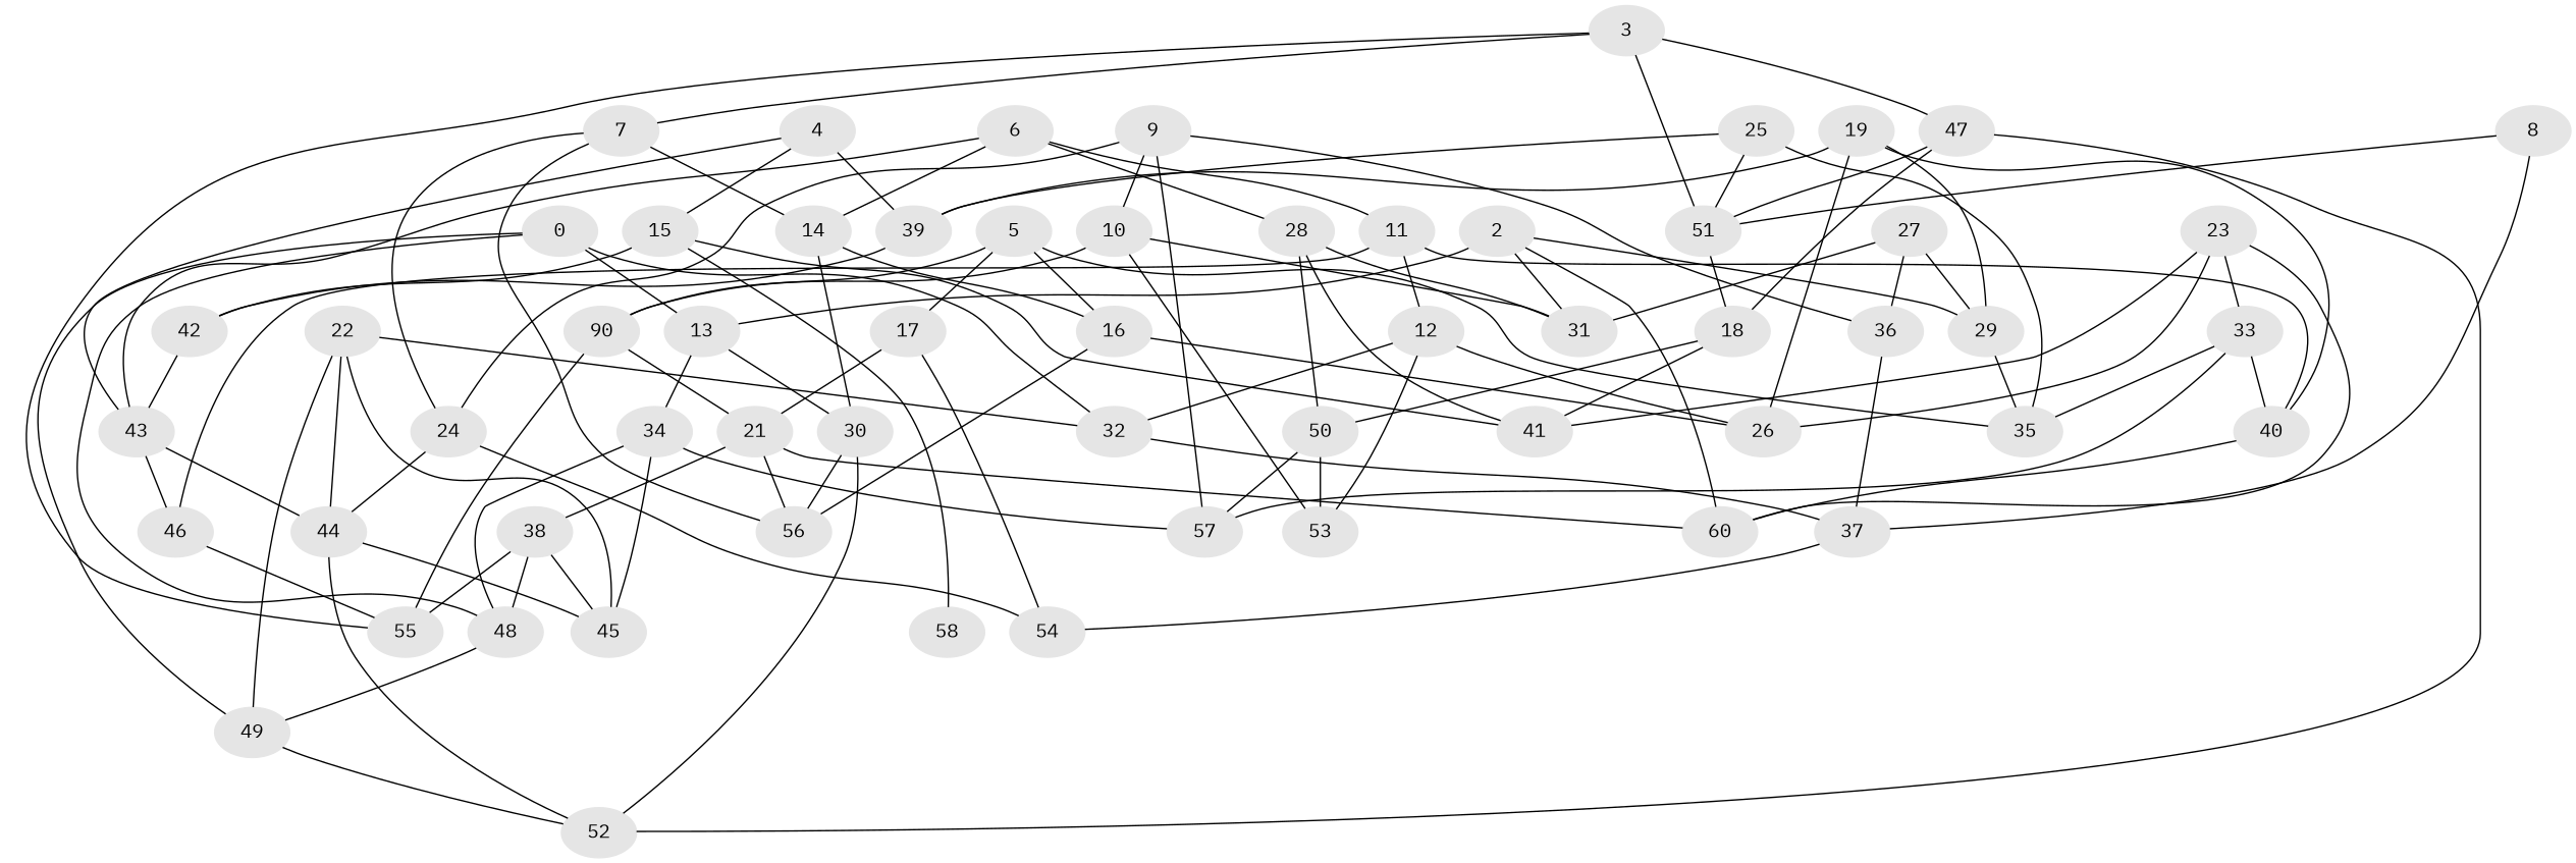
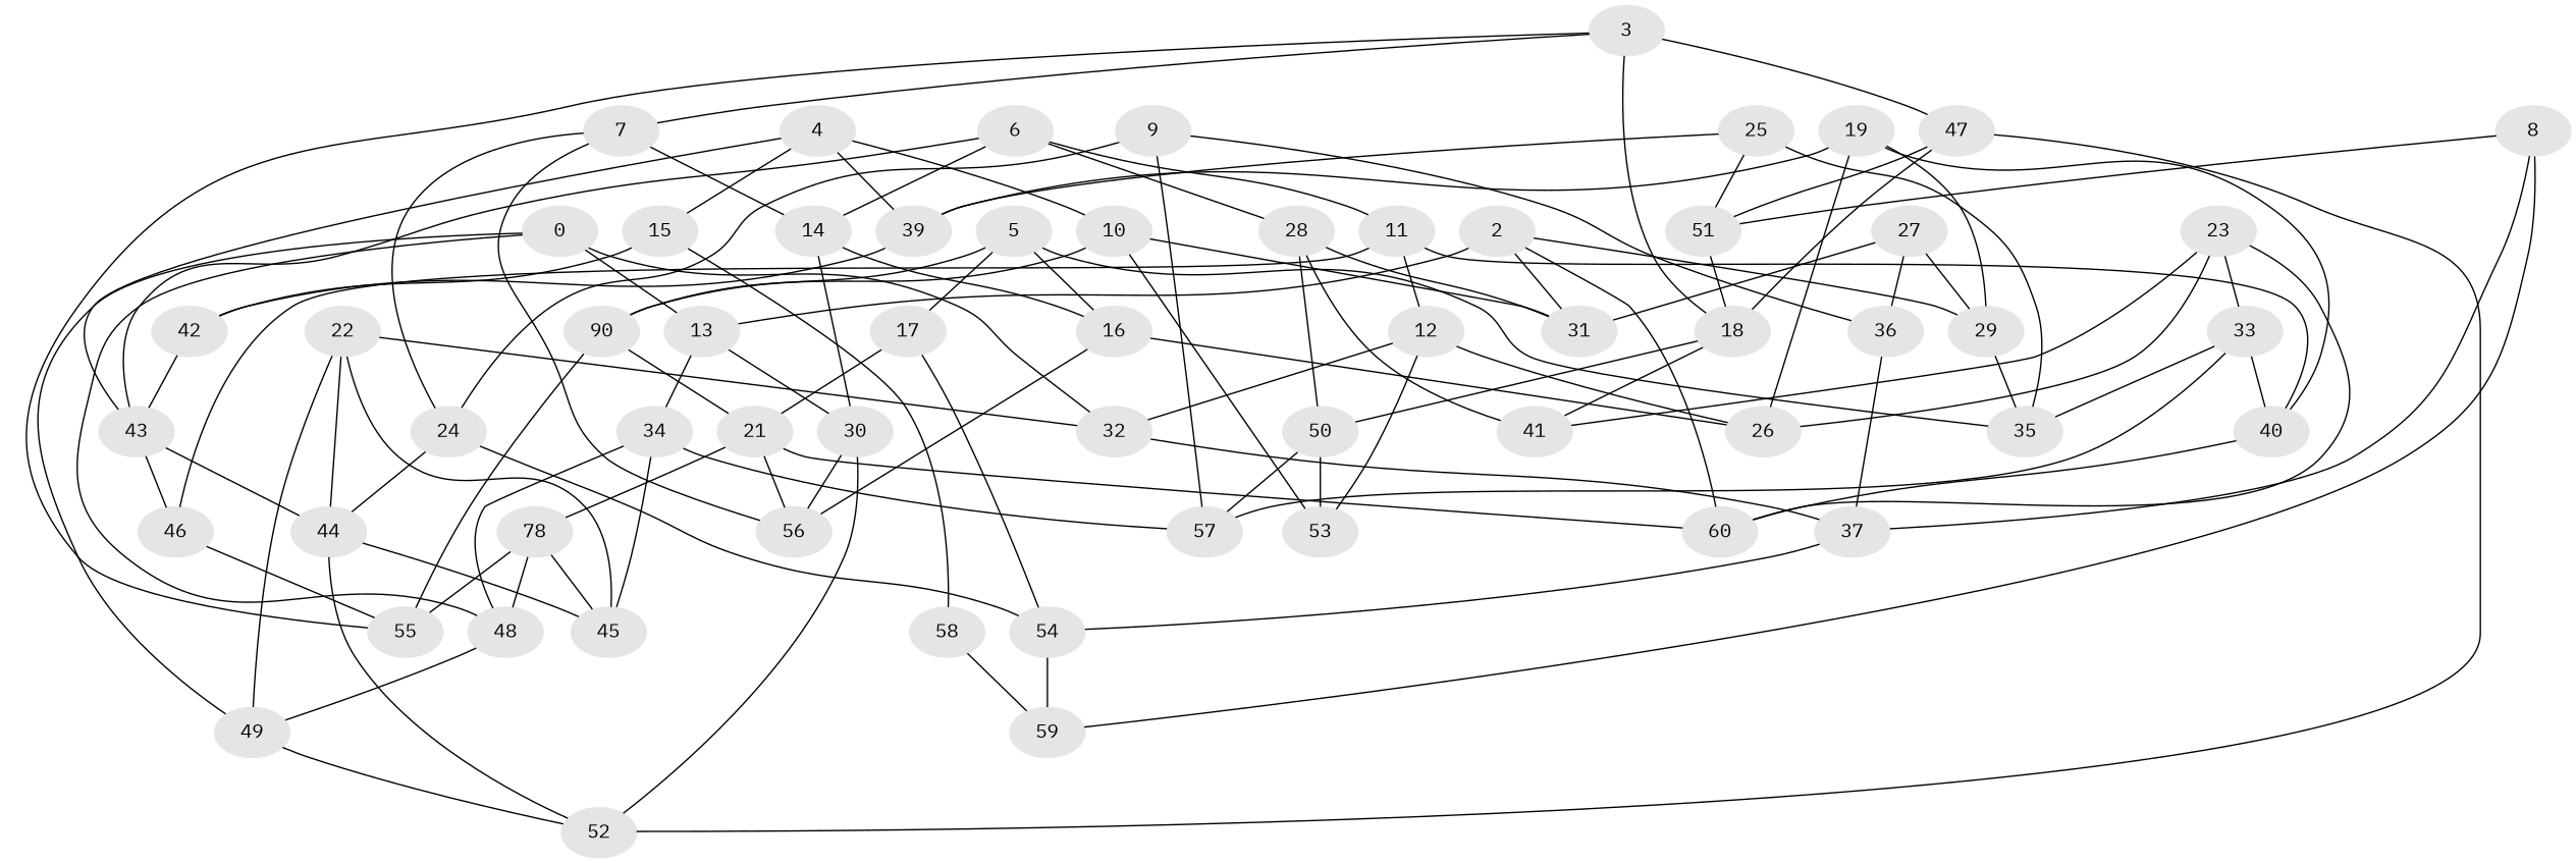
  graph {
    fontname="IBM Plex Mono"
    node [color=gray90 fontname="IBM Plex Mono" style=filled]
    edge [fontname="IBM Plex Mono"]
    n1 [label=0]
    13
    32
    48
    49
    30
    34
    37
    52
    2
    29
    31
    60
    35
    3
    7
    47
    51
    55
    14
    24
    56
    18
    4
    15
    39
    43
    42
    41
    58
    46
    44
    5
    16
    17
    n36 [label=90]
    26
    21
    54
    6
    11
    28
    12
    40
    50
    8
+   59
    9
    10
    36
    57
    53
    45
-   38
+   38 [label=78]
    19
    22
    23
    33
    25
    27
    n1 -- 13
    n1 -- 32
    n1 -- 48
    n1 -- 49
    13 -- 30
    13 -- 34
    32 -- 37
    48 -- 49
    49 -- 52
    30 -- 52
    30 -- 56
    34 -- 48
    34 -- 57
    34 -- 45
    37 -- 54
    2 -- 13
    2 -- 29
    2 -- 31
    2 -- 60
    29 -- 35
    3 -- 7
    3 -- 47
-   3 -- 51
+   3 -- 18
    3 -- 55
    7 -- 14
    7 -- 24
    7 -- 56
    47 -- 52
    47 -- 51
    51 -- 18
    14 -- 30
    14 -- 16
    24 -- 44
    24 -- 54
    18 -- 47
    18 -- 41
    18 -- 50
    4 -- 15
    4 -- 39
    4 -- 43
    15 -- 42
-   15 -- 41
    15 -- 58
    39 -- 42
    43 -- 46
    43 -- 44
    42 -- 43
+   58 -- 59
    46 -- 55
    44 -- 52
    44 -- 45
    5 -- 35
    5 -- 16
    5 -- 17
    5 -- n36
    16 -- 56
    16 -- 26
    17 -- 21
    17 -- 54
    n36 -- 55
    n36 -- 21
    21 -- 60
    21 -- 56
    21 -- 38
+   54 -- 59
    6 -- 14
    6 -- 43
    6 -- 11
    6 -- 28
    11 -- 46
    11 -- 12
    11 -- 40
    28 -- 31
    28 -- 41
    28 -- 50
    12 -- 32
    12 -- 26
    12 -- 53
    40 -- 60
    50 -- 57
    50 -- 53
    8 -- 37
    8 -- 51
+   8 -- 59
    9 -- 24
-   9 -- 10
+   4 -- 10
    9 -- 36
    9 -- 57
    10 -- 31
    10 -- n36
    10 -- 53
    36 -- 37
    38 -- 48
    38 -- 55
    38 -- 45
    19 -- 29
    19 -- 39
    19 -- 26
    19 -- 40
    22 -- 32
    22 -- 49
    22 -- 44
    22 -- 45
    23 -- 60
    23 -- 41
    23 -- 26
    23 -- 33
    33 -- 35
    33 -- 40
    33 -- 57
    25 -- 35
    25 -- 51
    25 -- 39
    27 -- 29
    27 -- 31
    27 -- 36
  }
